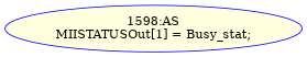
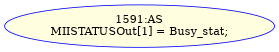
  strict digraph {
-   n1 [ast="<pyverilog.vparser.ast.Assign object at 0x7fbdee034410>" def_var="['MIISTATUSOut']" fillcolor=lightyellow label="1598:AS\nMIISTATUSOut[1] = Busy_stat;" statements="[]" style=filled typ=Assign use_var="['Busy_stat']" color=blue]
+   n1 [ast="<pyverilog.vparser.ast.Assign object at 0x7fbdee034410>" def_var="['MIISTATUSOut']" fillcolor=lightyellow label="1591:AS\nMIISTATUSOut[1] = Busy_stat;" statements="[]" style=filled typ=Assign use_var="['Busy_stat']" color=blue]
  }
